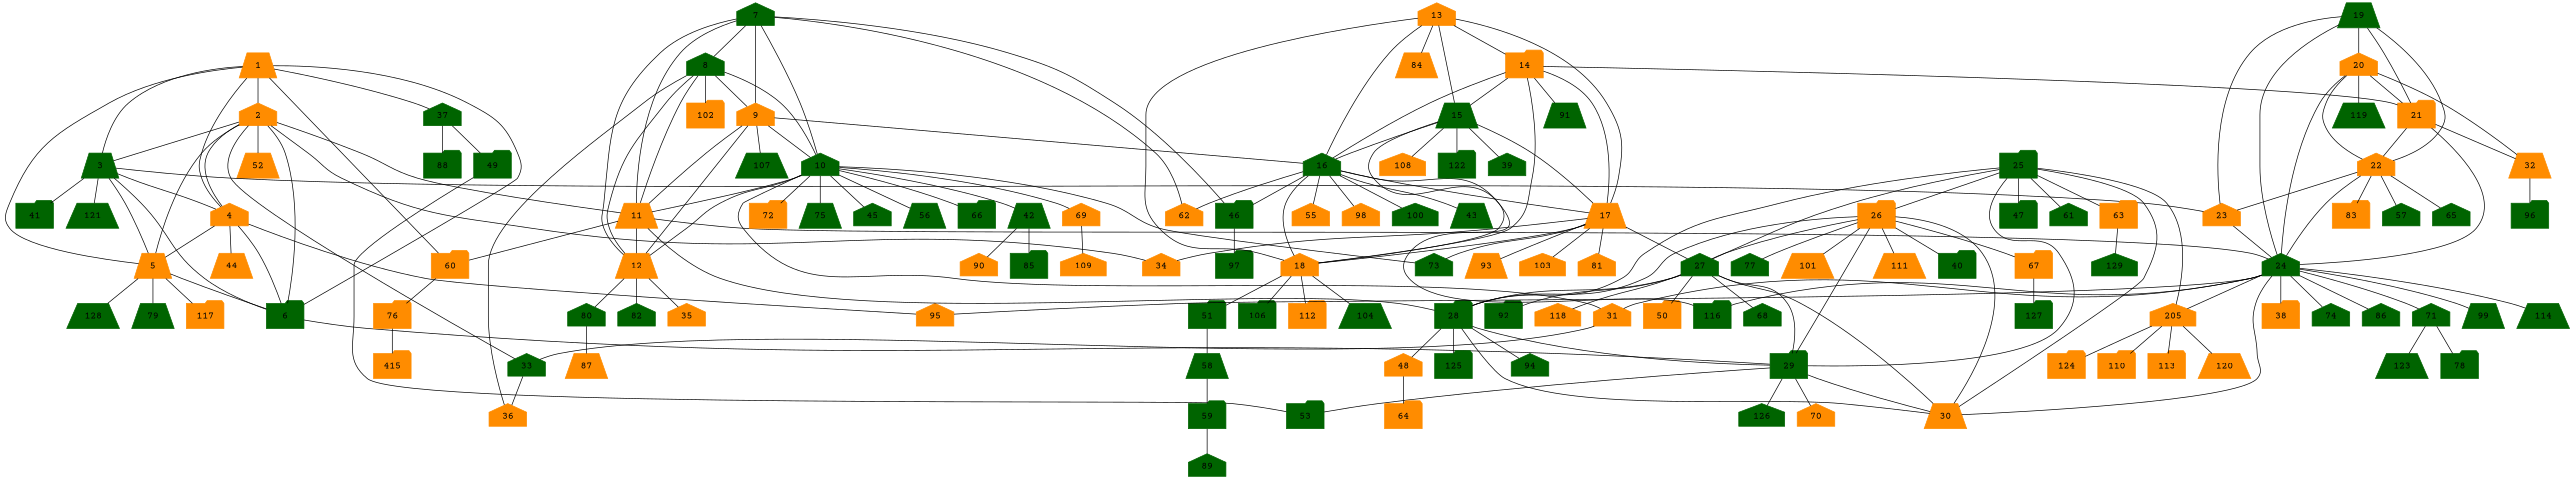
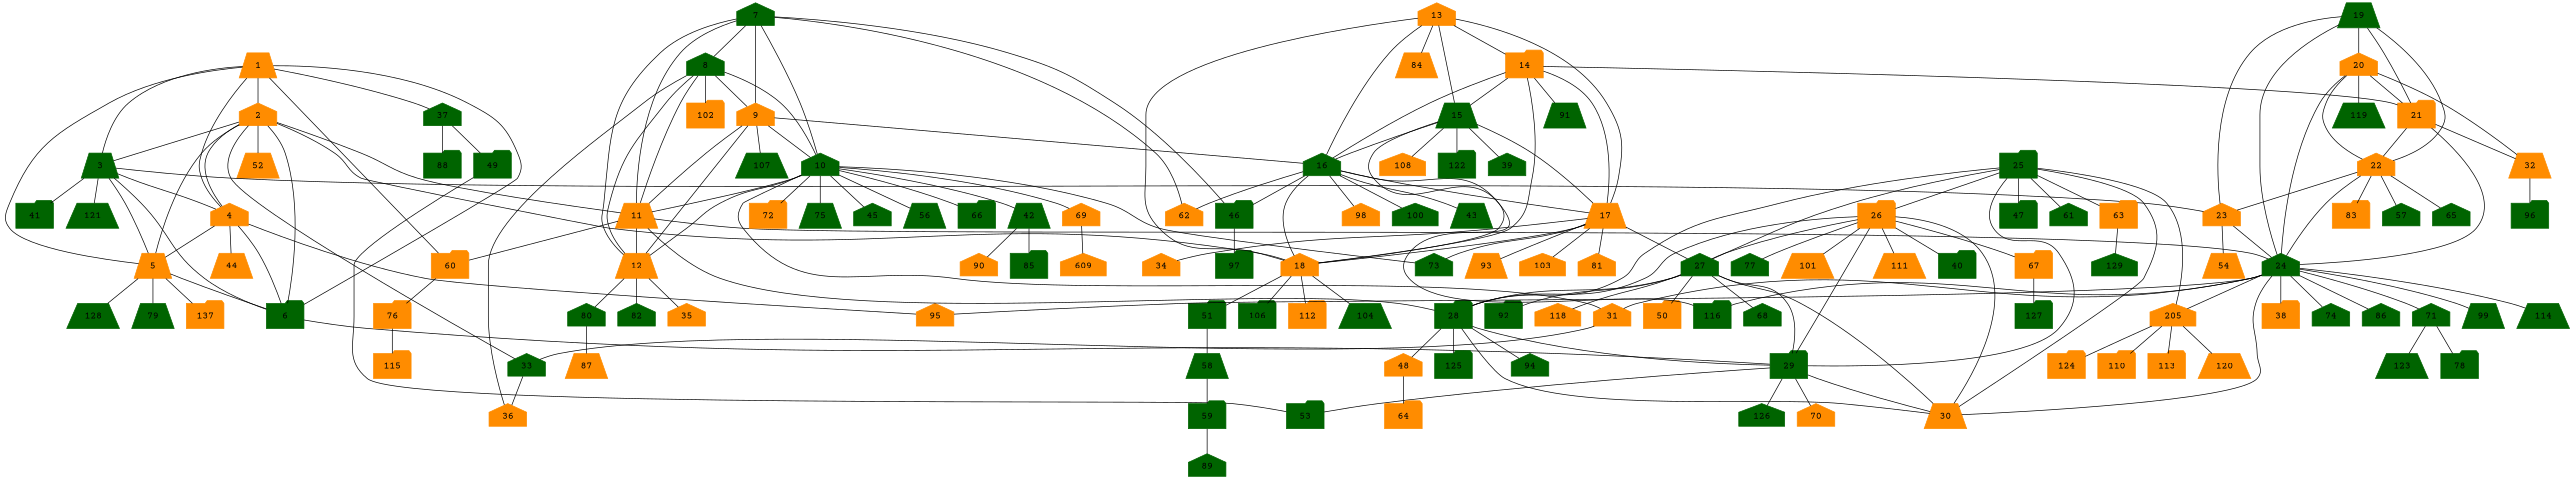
  graph {
    fontname="Courier Prime"
    node [color=darkgreen fontname="Courier Prime" shape=house style=filled]
    edge [fontname="Courier Prime"]
    1 [color=darkorange shape=trapezium]
    2 [color=darkorange]
    3 [shape=trapezium]
    4 [color=darkorange]
    5 [color=darkorange shape=trapezium]
    6 [shape=folder]
    37
    60 [color=darkorange shape=folder]
    11 [color=darkorange shape=trapezium]
    33
    34 [color=darkorange]
    52 [color=darkorange shape=trapezium]
    23 [color=darkorange]
    41 [shape=folder]
    121 [shape=trapezium]
    44 [color=darkorange shape=trapezium]
    95 [color=darkorange]
    79 [shape=trapezium]
-   117 [color=darkorange shape=folder]
+   117 [color=darkorange shape=folder label=137]
    128 [shape=trapezium]
    29 [shape=folder]
    17 [color=darkorange shape=trapezium]
    73
    18 [color=darkorange]
    27
    81 [color=darkorange]
    93 [color=darkorange shape=trapezium]
    103 [color=darkorange]
    49 [shape=folder]
    88 [shape=folder]
    76 [color=darkorange shape=folder]
    12 [color=darkorange shape=trapezium]
    24
    28 [shape=folder]
    36 [color=darkorange]
+   54 [color=darkorange shape=trapezium]
    30 [color=darkorange shape=trapezium]
    53 [shape=folder]
    70 [color=darkorange]
    126
    7
    8
    9 [color=darkorange]
    10
    46 [shape=folder]
    62 [color=darkorange]
    102 [color=darkorange shape=folder]
    16
    107 [shape=trapezium]
    31 [color=darkorange]
    42 [shape=trapezium]
    45
    56 [shape=trapezium]
    66 [shape=folder]
    69 [color=darkorange]
    72 [color=darkorange shape=folder]
    75 [shape=trapezium]
    35 [color=darkorange]
    80
    82
    97 [shape=folder]
    43 [shape=trapezium]
-   55 [color=darkorange]
    98 [color=darkorange]
    100
    116 [shape=folder]
    85 [shape=folder]
    90 [color=darkorange]
-   109 [color=darkorange]
+   109 [color=darkorange label=609]
    38 [color=darkorange shape=folder]
    71
    74
    86
    99 [shape=trapezium]
    n75 [color=darkorange label=205]
    114 [shape=trapezium]
    48 [color=darkorange]
    94
    125 [shape=folder]
    87 [color=darkorange shape=trapezium]
    13 [color=darkorange]
    14 [color=darkorange shape=folder]
    15 [shape=trapezium]
    84 [color=darkorange shape=trapezium]
    21 [color=darkorange shape=folder]
    91 [shape=trapezium]
    39
    108 [color=darkorange]
    122 [shape=folder]
    51 [shape=folder]
    104 [shape=trapezium]
    106 [shape=folder]
    112 [color=darkorange shape=folder]
    22 [color=darkorange]
    32 [color=darkorange shape=trapezium]
    50 [color=darkorange shape=folder]
    68
    92 [shape=folder]
    118 [color=darkorange]
    58 [shape=trapezium]
    19 [shape=trapezium]
    20 [color=darkorange]
    119 [shape=trapezium]
    57
    65
    83 [color=darkorange shape=folder]
    96 [shape=folder]
    78 [shape=folder]
    123 [shape=trapezium]
    110 [color=darkorange shape=folder]
    113 [color=darkorange shape=folder]
    120 [color=darkorange shape=trapezium]
    124 [color=darkorange shape=folder]
    25 [shape=folder]
    26 [color=darkorange shape=folder]
    47 [shape=folder]
    61
    63 [color=darkorange shape=folder]
    40 [shape=folder]
    67 [color=darkorange shape=folder]
    77
    101 [color=darkorange shape=trapezium]
    111 [color=darkorange shape=trapezium]
    129
    127 [shape=folder]
    64 [color=darkorange shape=folder]
    59 [shape=folder]
    89
-   115 [color=darkorange shape=folder label=415]
+   115 [color=darkorange shape=folder]
    1 -- 2
    1 -- 3
    1 -- 4
    1 -- 5
    1 -- 6
    1 -- 37
    1 -- 60
    2 -- 3
    2 -- 4
    2 -- 5
    2 -- 6
    2 -- 11
    2 -- 33
-   2 -- 34
+   2 -- 18
    2 -- 52
    3 -- 4
    3 -- 5
    3 -- 6
    3 -- 23
    3 -- 41
    3 -- 121
    4 -- 5
    4 -- 6
    4 -- 44
    4 -- 95
    5 -- 6
    5 -- 79
    5 -- 117
    5 -- 128
    6 -- 29
    37 -- 49
    37 -- 88
    60 -- 76
    11 -- 60
    11 -- 12
    11 -- 24
    11 -- 28
    33 -- 36
    23 -- 24
+   23 -- 54
    29 -- 30
    29 -- 53
    29 -- 70
    29 -- 126
    17 -- 34
    17 -- 73
    17 -- 18
    17 -- 27
    17 -- 81
    17 -- 93
    17 -- 103
    18 -- 51
    18 -- 104
    18 -- 106
    18 -- 112
    27 -- 29
    27 -- 28
    27 -- 30
    27 -- 50
    27 -- 68
    27 -- 92
    27 -- 118
    49 -- 53
    76 -- 115
    12 -- 35
    12 -- 80
    12 -- 82
    24 -- 95
    24 -- 30
    24 -- 31
    24 -- 116
    24 -- 38
    24 -- 71
    24 -- 74
    24 -- 86
    24 -- 99
    24 -- n75
    24 -- 114
    28 -- 29
    28 -- 30
    28 -- 48
    28 -- 94
    28 -- 125
    7 -- 11
    7 -- 12
    7 -- 8
    7 -- 9
    7 -- 10
    7 -- 46
    7 -- 62
    8 -- 11
    8 -- 12
    8 -- 36
    8 -- 9
    8 -- 10
    8 -- 102
    9 -- 11
    9 -- 12
    9 -- 10
    9 -- 16
    9 -- 107
    10 -- 11
    10 -- 73
    10 -- 12
    10 -- 31
    10 -- 42
    10 -- 45
    10 -- 56
    10 -- 66
    10 -- 69
    10 -- 72
    10 -- 75
    46 -- 97
    16 -- 17
    16 -- 18
    16 -- 46
    16 -- 62
    16 -- 43
-   16 -- 55
    16 -- 98
    16 -- 100
    16 -- 116
    31 -- 33
    42 -- 85
    42 -- 90
    69 -- 109
    80 -- 87
    71 -- 78
    71 -- 123
    n75 -- 110
    n75 -- 113
    n75 -- 120
    n75 -- 124
    48 -- 64
    13 -- 17
    13 -- 18
    13 -- 16
    13 -- 14
    13 -- 15
    13 -- 84
    14 -- 17
    14 -- 18
    14 -- 16
    14 -- 15
    14 -- 21
    14 -- 91
    15 -- 17
    15 -- 18
    15 -- 16
    15 -- 39
    15 -- 108
    15 -- 122
    21 -- 24
    21 -- 22
    21 -- 32
    51 -- 58
    22 -- 23
    22 -- 24
    22 -- 57
    22 -- 65
    22 -- 83
    32 -- 96
    58 -- 59
    19 -- 23
    19 -- 24
    19 -- 21
    19 -- 22
    19 -- 20
    20 -- 24
    20 -- 21
    20 -- 22
    20 -- 32
    20 -- 119
    25 -- 29
    25 -- 27
    25 -- 28
    25 -- 30
    25 -- n75
    25 -- 26
    25 -- 47
    25 -- 61
    25 -- 63
    26 -- 29
    26 -- 27
    26 -- 28
    26 -- 30
    26 -- 40
    26 -- 67
    26 -- 77
    26 -- 101
    26 -- 111
    63 -- 129
    67 -- 127
    59 -- 89
  }
